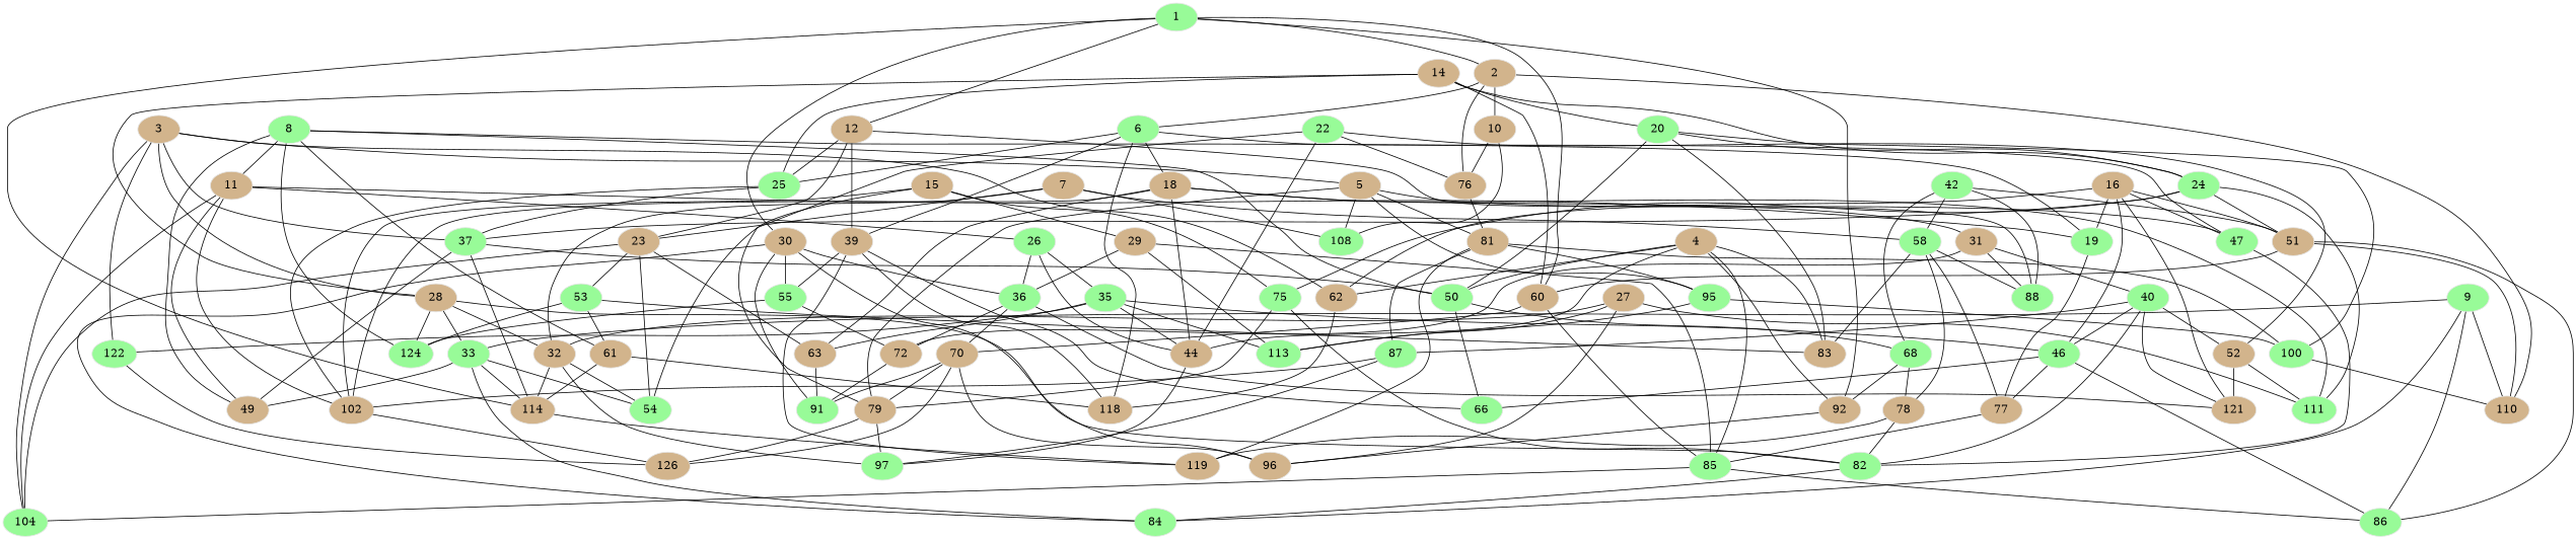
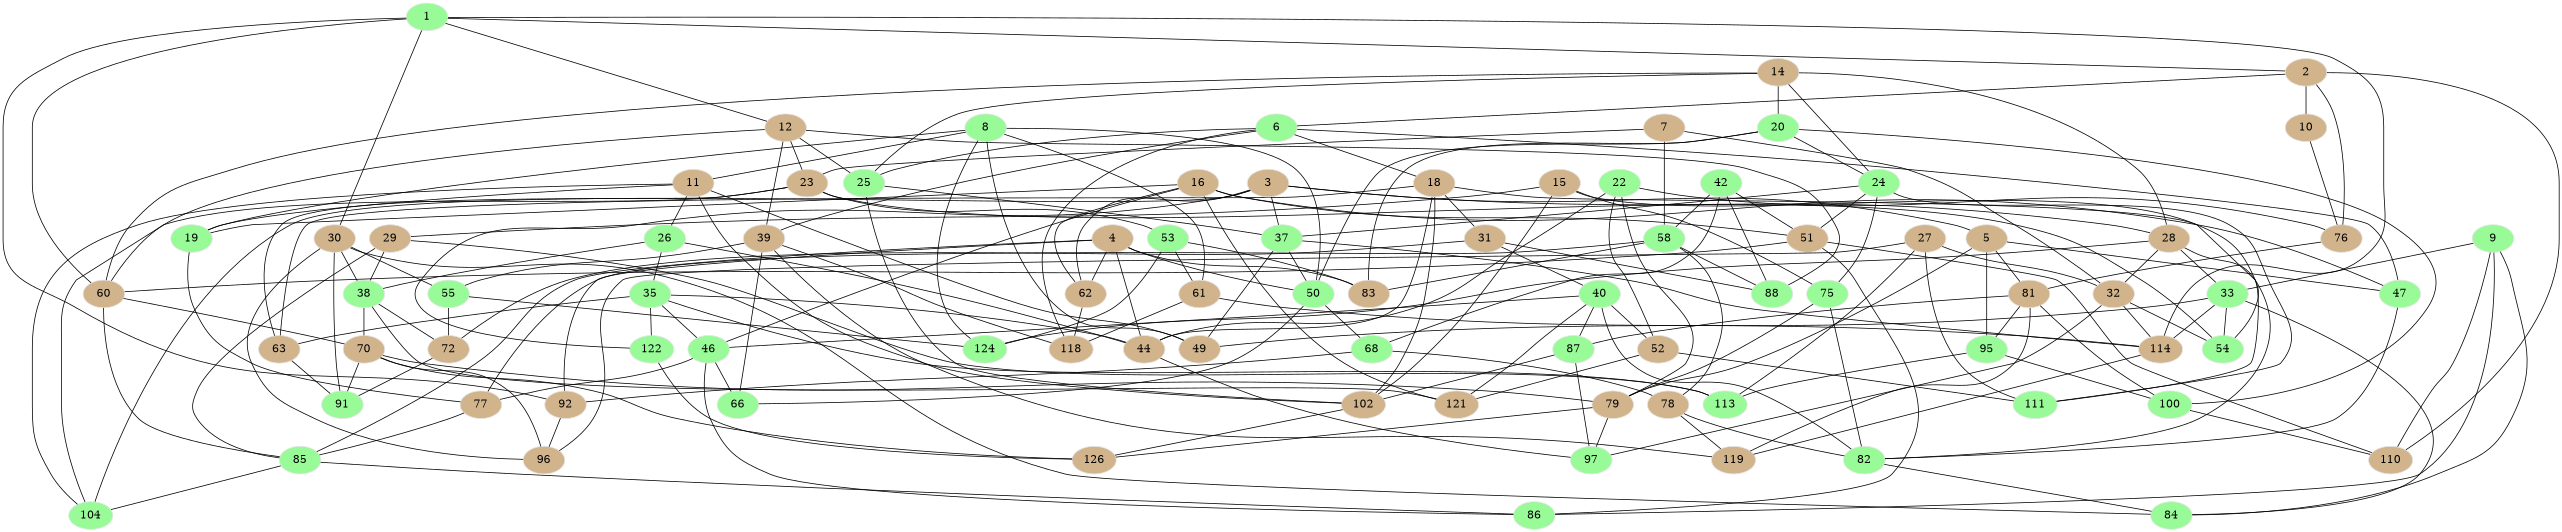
  graph {
    node [color=gray90 fillcolor=tan style=filled]
    1 [fillcolor=palegreen super="+69"]
    2 [super="+21"]
    12 [super="+56"]
    30 [super="+48"]
    60 [super="+90"]
    92
    114 [super="+123"]
    6 [fillcolor=palegreen super="+57"]
    10
    76
    110
    25 [fillcolor=palegreen super="+107"]
    39 [super="+64"]
    23 [super="+120"]
    88 [fillcolor=palegreen]
    84 [fillcolor=palegreen]
-   36 [fillcolor=palegreen super="+67"]
+   36 [fillcolor=palegreen super="+67" label=38]
    96
    55 [fillcolor=palegreen]
    91 [fillcolor=palegreen]
    85 [fillcolor=palegreen super="+115"]
    70 [super="+74"]
    119
    47 [fillcolor=palegreen]
    18 [super="+34"]
    118
-   108 [fillcolor=palegreen]
    81 [super="+105"]
    3 [super="+13"]
    5 [super="+65"]
    28 [super="+112"]
    37 [fillcolor=palegreen super="+73"]
    62
    104 [fillcolor=palegreen]
    122 [fillcolor=palegreen]
    79 [super="+80"]
    95 [fillcolor=palegreen]
    32 [super="+43"]
    124 [fillcolor=palegreen]
    33 [fillcolor=palegreen super="+59"]
    82 [fillcolor=palegreen super="+99"]
    50 [fillcolor=palegreen super="+71"]
    49
    126
    4 [super="+38"]
    44 [super="+101"]
    83
    97 [fillcolor=palegreen]
    66 [fillcolor=palegreen]
    68 [fillcolor=palegreen]
    86 [fillcolor=palegreen]
    100 [fillcolor=palegreen super="+117"]
    87 [fillcolor=palegreen]
    113 [fillcolor=palegreen]
    102 [super="+116"]
    31
    63
    111 [fillcolor=palegreen]
    54 [fillcolor=palegreen]
    53 [fillcolor=palegreen]
    7
    58 [fillcolor=palegreen super="+106"]
    77
    78
    8 [fillcolor=palegreen super="+45"]
    11 [super="+127"]
    19 [fillcolor=palegreen]
    61
    26 [fillcolor=palegreen]
    9 [fillcolor=palegreen]
    35 [fillcolor=palegreen super="+98"]
    14 [super="+103"]
    20 [fillcolor=palegreen super="+93"]
    24 [fillcolor=palegreen super="+125"]
    75 [fillcolor=palegreen]
    51 [super="+89"]
    15
    29
    16 [super="+94"]
    46 [fillcolor=palegreen super="+109"]
    121
    40 [fillcolor=palegreen super="+41"]
    72
    22 [fillcolor=palegreen]
    52
    27
    42 [fillcolor=palegreen]
    1 -- 2
    1 -- 12
    1 -- 30
    1 -- 60
    1 -- 92
    1 -- 114
    2 -- 6
    2 -- 10 [weight=2]
    2 -- 76
    2 -- 110
+   12 -- 60
    12 -- 25
    12 -- 39
    12 -- 23
    12 -- 88
    30 -- 84
    30 -- 36
    30 -- 96
    30 -- 55
    30 -- 91
    60 -- 85
    60 -- 70
    92 -- 96
    114 -- 119
    6 -- 25
    6 -- 39
    6 -- 47
    6 -- 18
    6 -- 118
    10 -- 76
-   10 -- 108
    76 -- 81
    25 -- 37
    25 -- 102
    39 -- 55
    39 -- 119
    39 -- 118
    39 -- 66
    23 -- 104
    23 -- 63
    23 -- 54
    23 -- 53
    36 -- 70
    36 -- 121
    36 -- 72
    55 -- 124
    55 -- 72
    85 -- 104
    85 -- 86
    70 -- 96
    70 -- 91
    70 -- 79
    70 -- 126
    47 -- 82
    18 -- 44
    18 -- 102
    18 -- 31
    18 -- 63
    18 -- 111
    81 -- 119
    81 -- 95
    81 -- 100
    81 -- 87
    3 -- 5
    3 -- 28
    3 -- 37
    3 -- 62
    3 -- 104
    3 -- 122
    5 -- 47
-   5 -- 108
    5 -- 81
    5 -- 79
    5 -- 95
    28 -- 32
    28 -- 124
    28 -- 33
    28 -- 82
    37 -- 114
    37 -- 50
    37 -- 49
    62 -- 118
    122 -- 126
    79 -- 126
    79 -- 97
    95 -- 100
    95 -- 113
    32 -- 114
    32 -- 97
    32 -- 54
    33 -- 114
    33 -- 84
    33 -- 49
    33 -- 54
    82 -- 84
    50 -- 66
    50 -- 68
    4 -- 92
    4 -- 85
    4 -- 62
    4 -- 50
    4 -- 44
    4 -- 83
    44 -- 97
    68 -- 92
    68 -- 78
    100 -- 110
    87 -- 97
    87 -- 102
    102 -- 126
    31 -- 88
    31 -- 40
    31 -- 72
    63 -- 91
    53 -- 124
    53 -- 83
    53 -- 61
    7 -- 23
-   7 -- 108
    7 -- 32
    7 -- 58
    58 -- 88
    58 -- 83
    58 -- 77
    58 -- 78
    77 -- 85
    78 -- 119
    78 -- 82
    8 -- 124
    8 -- 50
    8 -- 49
    8 -- 11
    8 -- 19
    8 -- 61
    11 -- 104
    11 -- 49
    11 -- 102
    11 -- 19
    11 -- 26
    19 -- 77
    61 -- 114
    61 -- 118
    26 -- 36
    26 -- 44
    26 -- 35
    9 -- 110
    9 -- 84
    9 -- 33
    9 -- 86
    35 -- 122
    35 -- 44
    35 -- 113
    35 -- 63
    35 -- 46
    14 -- 60
    14 -- 25
    14 -- 28
    14 -- 20 [weight=2]
    14 -- 24
    20 -- 50
    20 -- 83
    20 -- 100
    20 -- 24
    24 -- 37
    24 -- 111
    24 -- 75
    24 -- 51
    75 -- 79
    75 -- 82
    51 -- 60
    51 -- 110
    51 -- 86
    15 -- 102
    15 -- 54
    15 -- 75
    15 -- 29
    29 -- 36
    29 -- 85
    29 -- 113
    16 -- 47
    16 -- 62
    16 -- 19
    16 -- 51
    16 -- 46
    16 -- 121
    46 -- 66
    46 -- 86
    46 -- 77
    40 -- 82
    40 -- 87
    40 -- 46
    40 -- 121
    40 -- 52
    72 -- 91
    22 -- 76
    22 -- 79
    22 -- 44
    22 -- 52
    52 -- 111
    52 -- 121
    27 -- 96
    27 -- 32
    27 -- 113
    27 -- 111
    42 -- 88
    42 -- 68
    42 -- 58
    42 -- 51
  }
